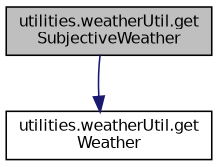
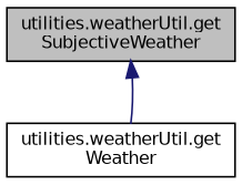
  digraph {
    rankdir=TB
    node [color=black fontname=Helvetica fontsize=10 shape=record style=filled]
    n1 [fillcolor=grey75 fontcolor=black height=0.2 label="utilities.weatherUtil.get\lSubjectiveWeather" width=0.4]
    n2 [fillcolor=white height=0.2 label="utilities.weatherUtil.get\lWeather" width=0.4]
-   n1 -> n2 [color=midnightblue fontname=Helvetica fontsize=10 labelfontname=Helvetica labelfontsize=10 style=solid]
+   n2 -> n1 [color=midnightblue fontname=Helvetica fontsize=10 labelfontname=Helvetica labelfontsize=10 style=solid]
  }
